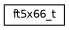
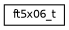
  digraph {
    rankdir=TB
-   n1 [color=black fillcolor=white fontname=Helvetica fontsize=10 height=0.2 label=ft5x66_t shape=record style=filled width=0.4]
+   n1 [color=black fillcolor=white fontname=Helvetica fontsize=10 height=0.2 label=ft5x06_t shape=record style=filled width=0.4]
  }
